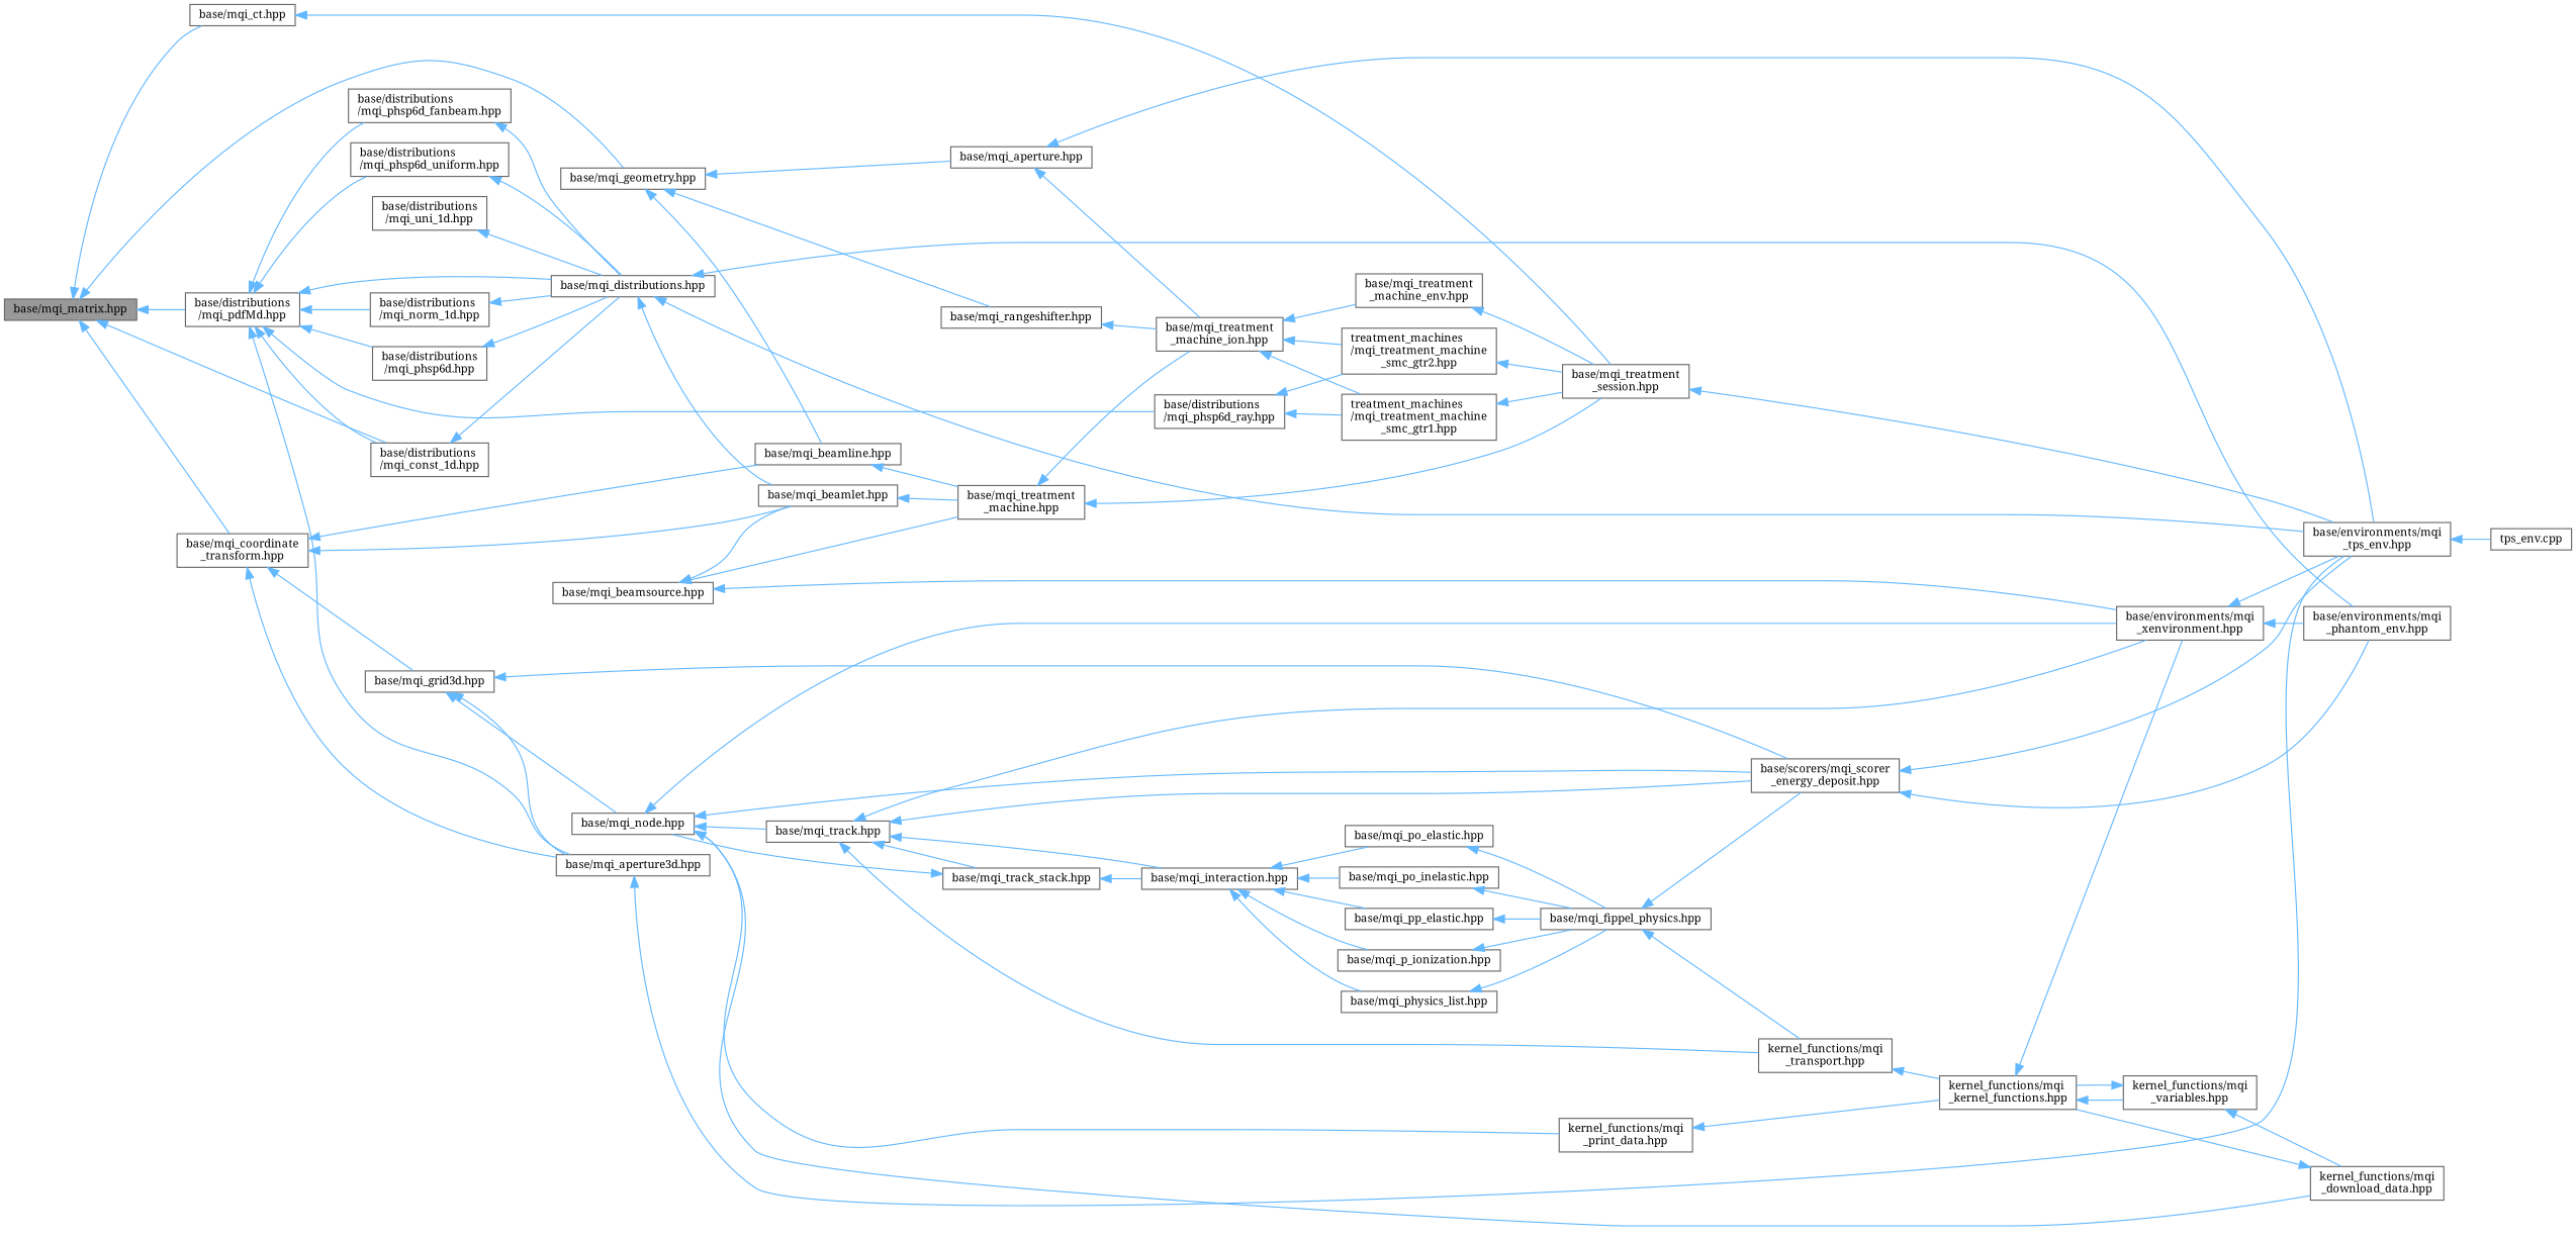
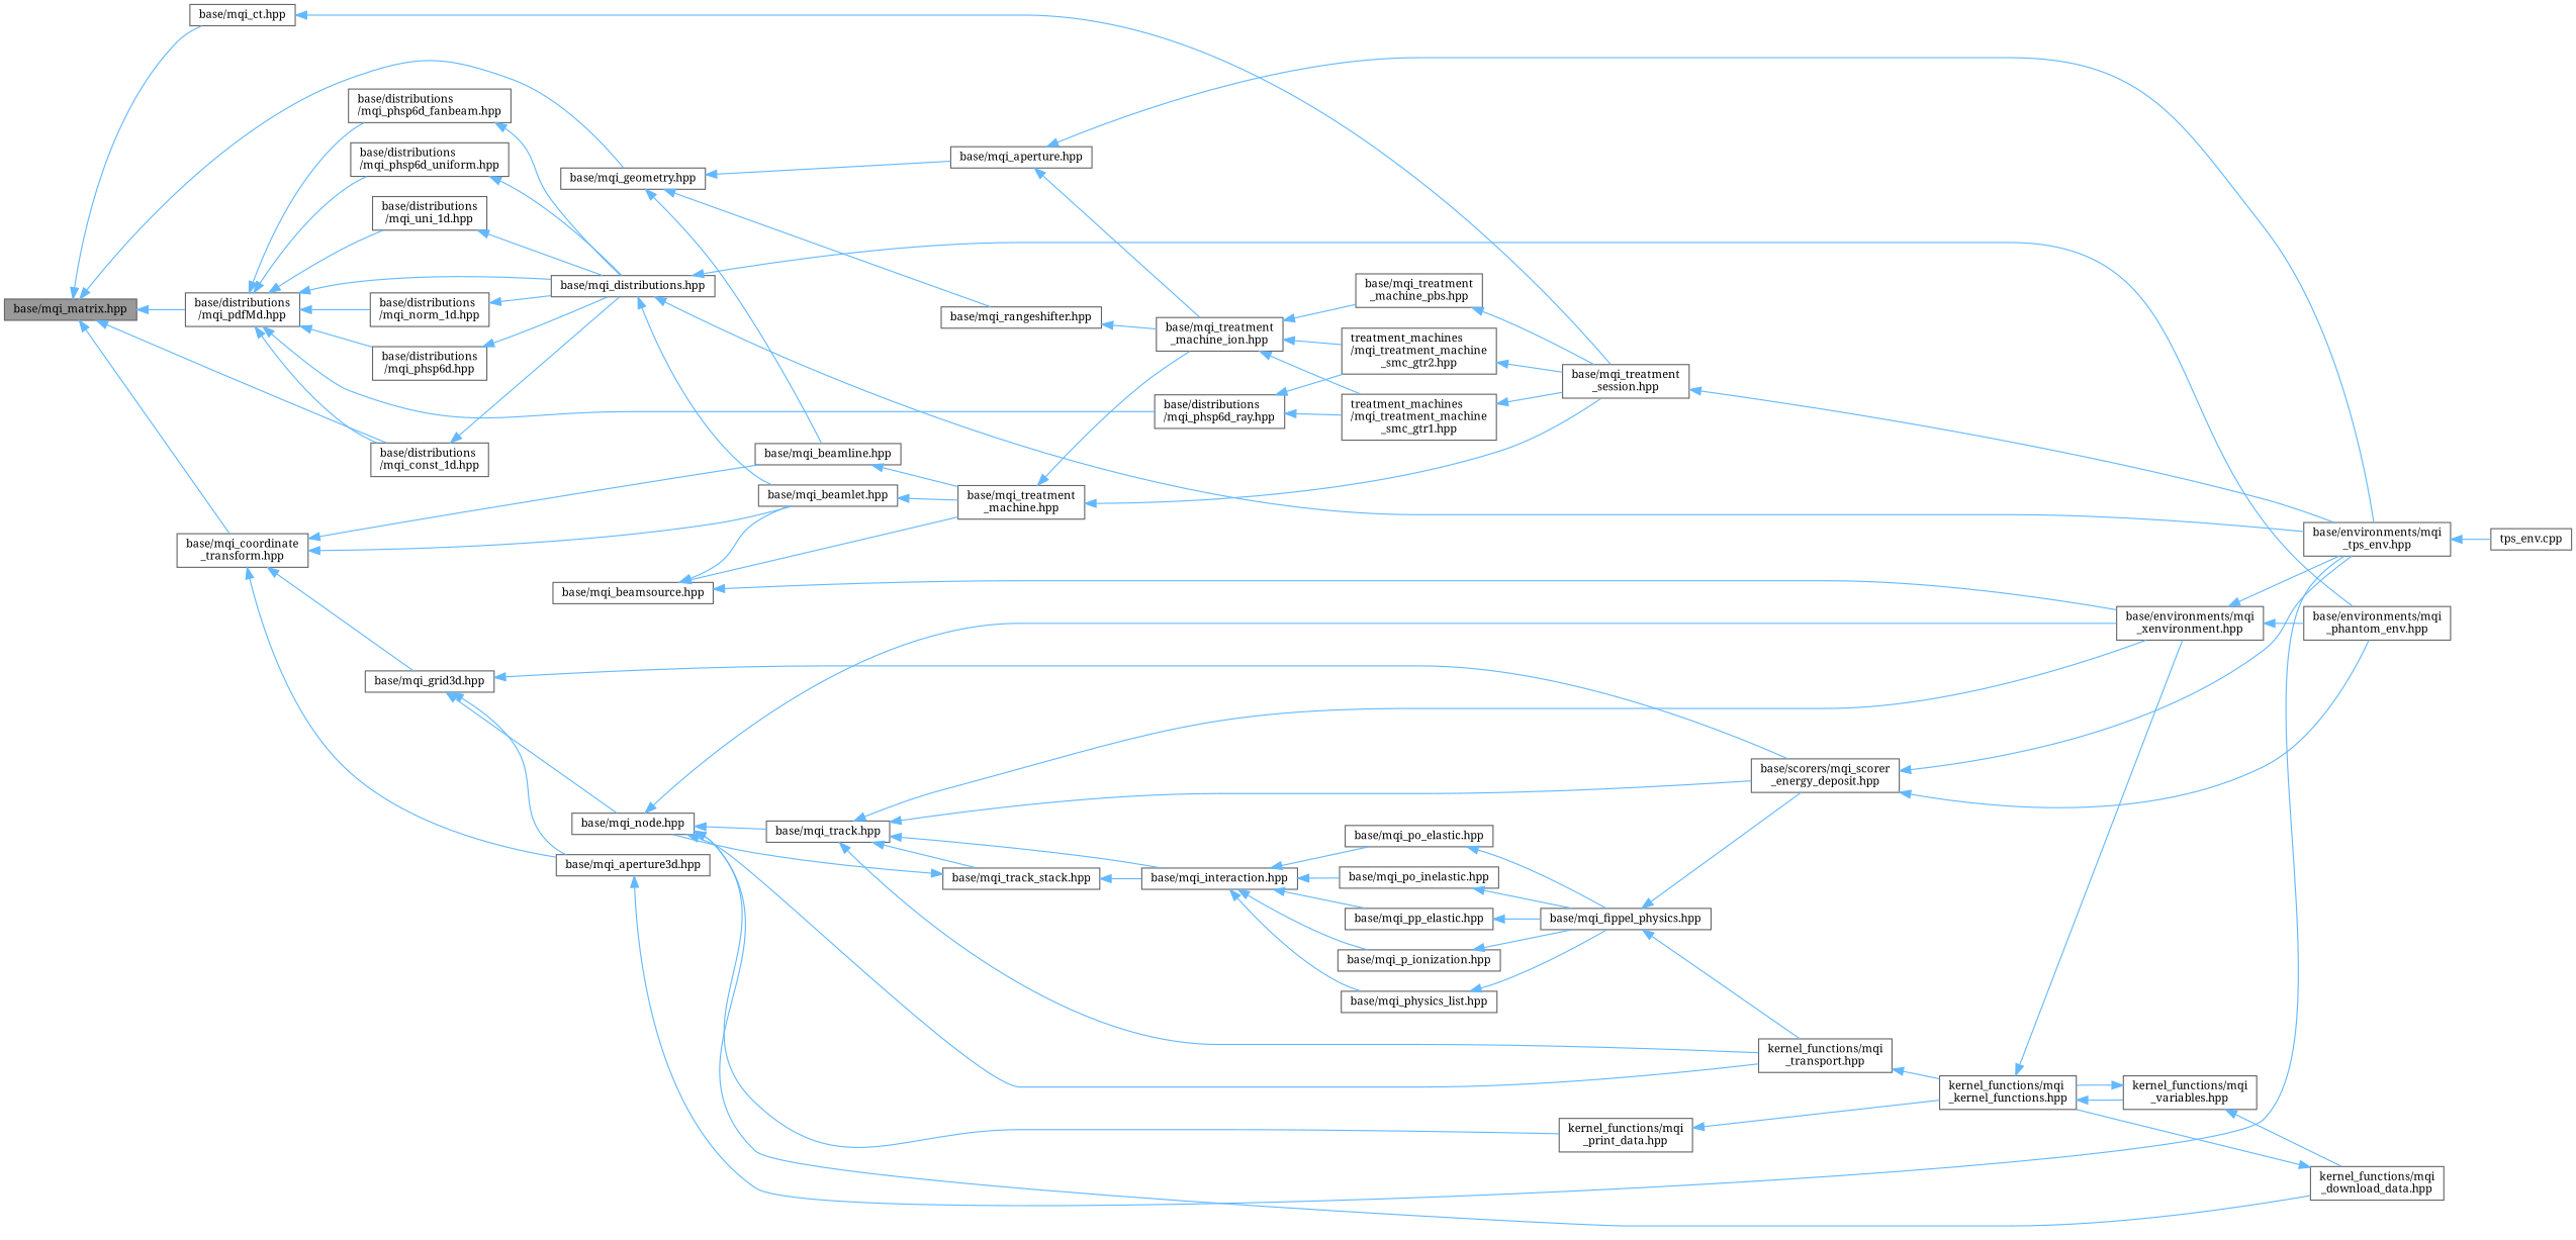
  digraph {
    fontname="Noto Serif"
    rankdir=LR
    node [color=grey40 fillcolor=white fontname="Noto Serif" fontsize=10 shape=box style=filled]
    edge [color=steelblue1 dir=back fontname="Noto Serif" fontsize=10 labelfontname=Helvetica labelfontsize=10 style=solid]
    n1 [color=gray40 fillcolor=grey60 fontcolor=black height=0.2 label="base/mqi_matrix.hpp" width=0.4]
    n2 [height=0.2 label="base/distributions\l/mqi_const_1d.hpp" width=0.4]
    n3 [height=0.2 label="base/distributions\l/mqi_pdfMd.hpp" width=0.4]
    n4 [height=0.2 label="base/mqi_coordinate\l_transform.hpp" width=0.4]
    n5 [height=0.2 label="base/mqi_ct.hpp" width=0.4]
    n6 [height=0.2 label="base/mqi_geometry.hpp" width=0.4]
    n7 [height=0.2 label="base/mqi_distributions.hpp" width=0.4]
    n8 [height=0.2 label="base/distributions\l/mqi_norm_1d.hpp" width=0.4]
    n9 [height=0.2 label="base/distributions\l/mqi_phsp6d.hpp" width=0.4]
    n10 [height=0.2 label="base/distributions\l/mqi_phsp6d_fanbeam.hpp" width=0.4]
    n11 [height=0.2 label="base/distributions\l/mqi_phsp6d_ray.hpp" width=0.4]
    n12 [height=0.2 label="base/distributions\l/mqi_phsp6d_uniform.hpp" width=0.4]
    n13 [height=0.2 label="base/distributions\l/mqi_uni_1d.hpp" width=0.4]
    n14 [height=0.2 label="base/mqi_beamlet.hpp" width=0.4]
    n15 [height=0.2 label="base/mqi_aperture3d.hpp" width=0.4]
    n16 [height=0.2 label="base/mqi_beamline.hpp" width=0.4]
    n17 [height=0.2 label="base/mqi_grid3d.hpp" width=0.4]
    n18 [height=0.2 label="base/mqi_treatment\l_session.hpp" width=0.4]
    n19 [height=0.2 label="base/mqi_aperture.hpp" width=0.4]
    n20 [height=0.2 label="base/mqi_rangeshifter.hpp" width=0.4]
    n21 [height=0.2 label="base/environments/mqi\l_phantom_env.hpp" width=0.4]
    n22 [height=0.2 label="base/environments/mqi\l_tps_env.hpp" width=0.4]
    n23 [height=0.2 label="tps_env.cpp" width=0.4]
    n24 [height=0.2 label="base/mqi_treatment\l_machine.hpp" width=0.4]
    n25 [height=0.2 label="base/mqi_beamsource.hpp" width=0.4]
    n26 [height=0.2 label="base/environments/mqi\l_xenvironment.hpp" width=0.4]
    n27 [height=0.2 label="base/mqi_treatment\l_machine_ion.hpp" width=0.4]
-   n28 [height=0.2 label="base/mqi_treatment\l_machine_env.hpp" width=0.4]
+   n28 [height=0.2 label="base/mqi_treatment\l_machine_pbs.hpp" width=0.4]
    n29 [height=0.2 label="treatment_machines\l/mqi_treatment_machine\l_smc_gtr1.hpp" width=0.4]
    n30 [height=0.2 label="treatment_machines\l/mqi_treatment_machine\l_smc_gtr2.hpp" width=0.4]
    n31 [height=0.2 label="base/mqi_node.hpp" width=0.4]
    n32 [height=0.2 label="base/scorers/mqi_scorer\l_energy_deposit.hpp" width=0.4]
    n33 [height=0.2 label="base/mqi_track.hpp" width=0.4]
    n34 [height=0.2 label="kernel_functions/mqi\l_transport.hpp" width=0.4]
    n35 [height=0.2 label="kernel_functions/mqi\l_download_data.hpp" width=0.4]
    n36 [height=0.2 label="kernel_functions/mqi\l_print_data.hpp" width=0.4]
    n37 [height=0.2 label="base/mqi_track_stack.hpp" width=0.4]
    n38 [height=0.2 label="base/mqi_interaction.hpp" width=0.4]
    n39 [height=0.2 label="kernel_functions/mqi\l_kernel_functions.hpp" width=0.4]
    n40 [height=0.2 label="base/mqi_p_ionization.hpp" width=0.4]
    n41 [height=0.2 label="base/mqi_physics_list.hpp" width=0.4]
    n42 [height=0.2 label="base/mqi_po_elastic.hpp" width=0.4]
    n43 [height=0.2 label="base/mqi_po_inelastic.hpp" width=0.4]
    n44 [height=0.2 label="base/mqi_pp_elastic.hpp" width=0.4]
    n45 [height=0.2 label="base/mqi_fippel_physics.hpp" width=0.4]
    n46 [height=0.2 label="kernel_functions/mqi\l_variables.hpp" width=0.4]
    n1 -> n2
    n1 -> n3
    n1 -> n4
    n1 -> n5
    n1 -> n6
    n2 -> n7
    n3 -> n2
    n3 -> n7
    n3 -> n8
    n3 -> n9
    n3 -> n10
    n3 -> n11
    n3 -> n12
-   n3 -> n15
+   n3 -> n13
    n4 -> n14
    n4 -> n15
    n4 -> n16
    n4 -> n17
    n5 -> n18
    n6 -> n16
    n6 -> n19
    n6 -> n20
    n7 -> n14
    n7 -> n21
    n7 -> n22
    n8 -> n7
    n9 -> n7
    n10 -> n7
    n11 -> n29
    n11 -> n30
    n12 -> n7
    n13 -> n7
    n14 -> n24
    n15 -> n22
    n16 -> n24
    n17 -> n15
    n17 -> n31
    n17 -> n32
    n18 -> n22
    n19 -> n22
    n19 -> n27
    n20 -> n27
    n22 -> n23
    n24 -> n18
    n24 -> n27
    n25 -> n14
    n25 -> n24
    n25 -> n26
    n26 -> n21
    n26 -> n22
    n27 -> n28
    n27 -> n29
    n27 -> n30
    n28 -> n18
    n29 -> n18
    n30 -> n18
    n31 -> n26
    n31 -> n33
-   n31 -> n32
+   n31 -> n34
    n31 -> n35
    n31 -> n36
    n32 -> n21
    n32 -> n22
    n33 -> n26
    n33 -> n32
    n33 -> n34
    n33 -> n37
    n33 -> n38
    n34 -> n39
    n35 -> n39
    n36 -> n39
    n37 -> n31
    n37 -> n38
    n38 -> n40
    n38 -> n41
    n38 -> n42
    n38 -> n43
    n38 -> n44
    n39 -> n26
    n39 -> n46
    n40 -> n45
    n41 -> n45
    n42 -> n45
    n43 -> n45
    n44 -> n45
    n45 -> n32
    n45 -> n34
    n46 -> n35
    n46 -> n39
  }
